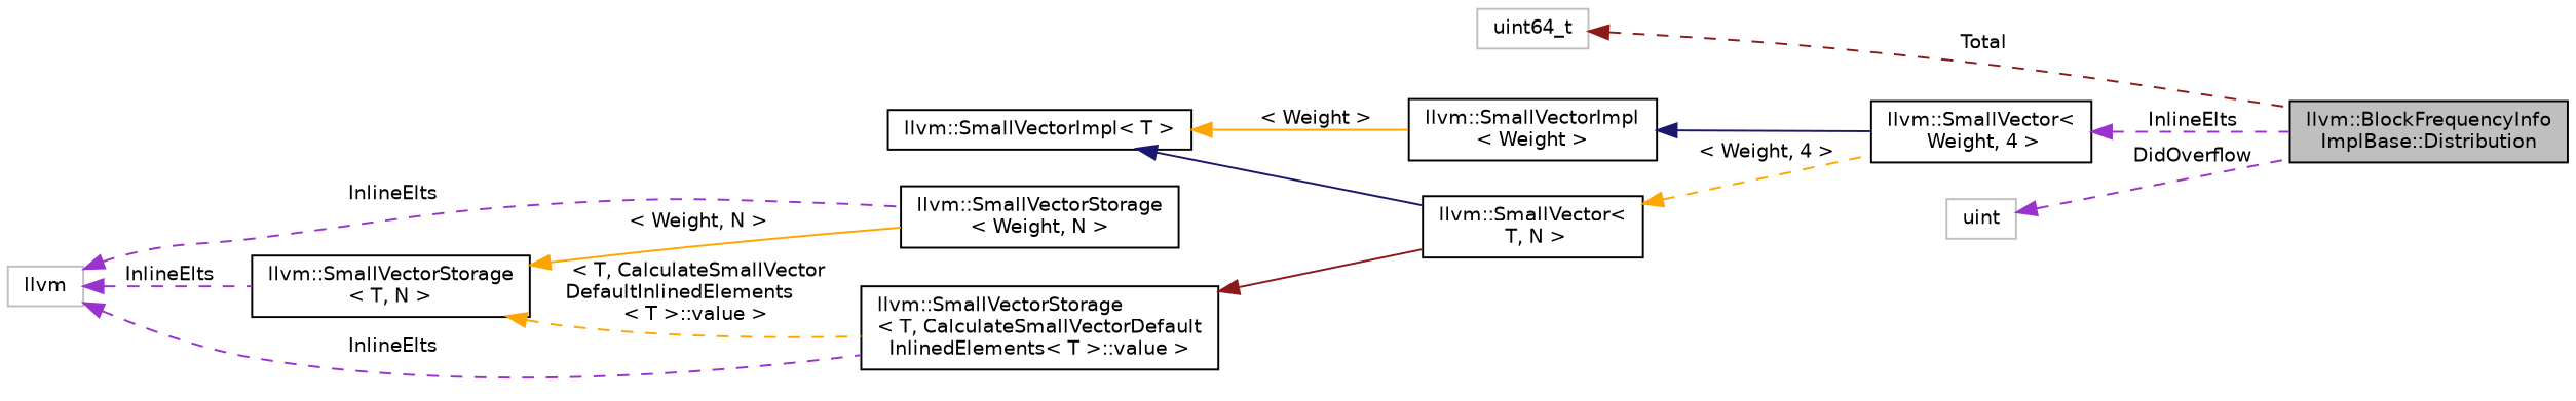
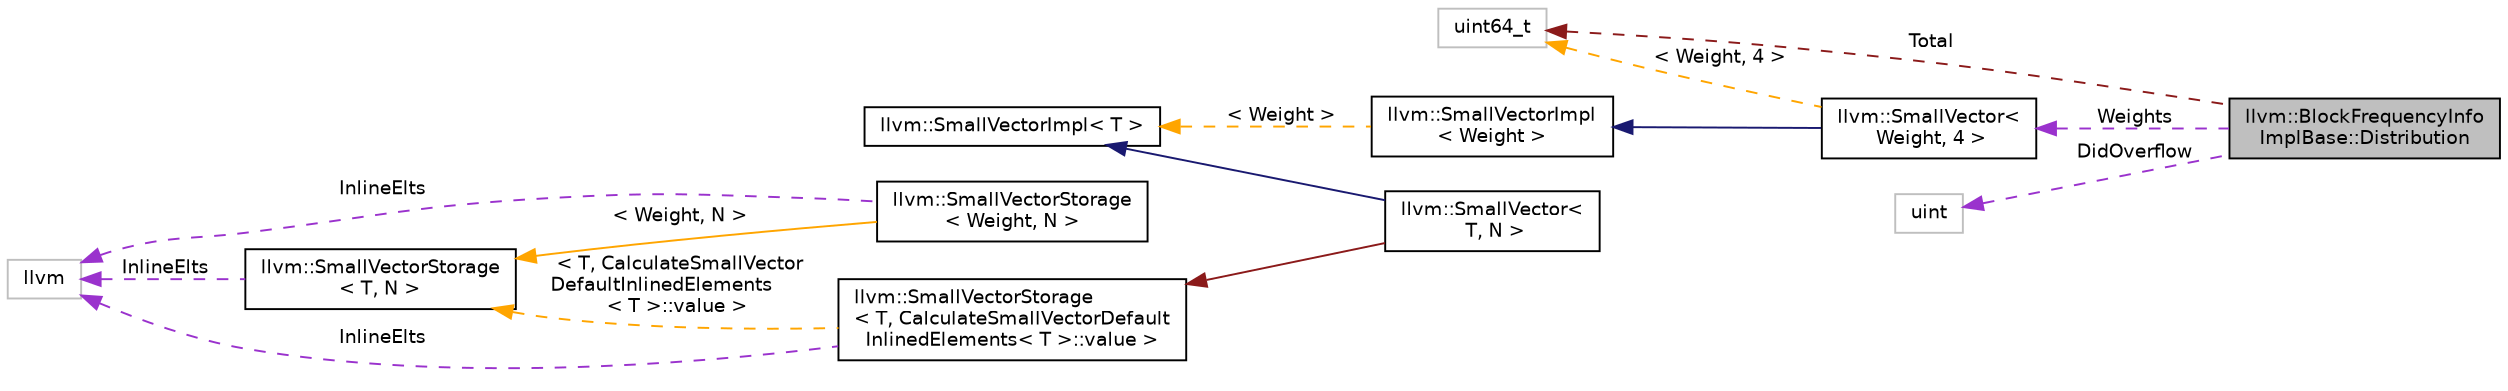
  digraph {
    rankdir=LR
    node [color=black fontname=Helvetica fontsize=10 shape=record]
    edge [color=darkorchid3 dir=back fontname=Helvetica fontsize=10 labelfontname=Helvetica labelfontsize=10 style=dashed]
    n1 [fillcolor=grey75 fontcolor=black height=0.2 label="llvm::BlockFrequencyInfo\lImplBase::Distribution" style=filled width=0.4]
    n2 [color=grey75 height=0.2 label=uint64_t width=0.4]
    n3 [height=0.2 label="llvm::SmallVector\<\l Weight, 4 \>" width=0.4]
    n4 [height=0.2 label="llvm::SmallVectorImpl\l\< Weight \>" width=0.4]
    n5 [height=0.2 label="llvm::SmallVectorImpl\< T \>" width=0.4]
    n6 [height=0.2 label="llvm::SmallVector\<\l T, N \>" width=0.4]
    n7 [height=0.2 label="llvm::SmallVectorStorage\l\< Weight, N \>" width=0.4]
    n8 [color=grey75 height=0.2 label=llvm width=0.4]
    n9 [height=0.2 label="llvm::SmallVectorStorage\l\< T, N \>" width=0.4]
    n10 [height=0.2 label="llvm::SmallVectorStorage\l\< T, CalculateSmallVectorDefault\lInlinedElements\< T \>::value \>" width=0.4]
    n11 [color=grey75 height=0.2 label=uint width=0.4]
    n2 -> n1 [color=firebrick4 label=" Total"]
-   n3 -> n1 [label=" InlineElts"]
+   n3 -> n1 [label=" Weights"]
    n4 -> n3 [color=midnightblue style=solid]
-   n5 -> n4 [color=orange label=" \< Weight \>" style=solid]
+   n5 -> n4 [color=orange label=" \< Weight \>"]
    n5 -> n6 [color=midnightblue style=solid]
-   n6 -> n3 [color=orange label=" \< Weight, 4 \>"]
+   n2 -> n3 [color=orange label=" \< Weight, 4 \>"]
    n8 -> n7 [label=" InlineElts"]
    n8 -> n9 [label=" InlineElts"]
    n8 -> n10 [label=" InlineElts"]
    n9 -> n7 [color=orange label=" \< Weight, N \>" style=solid]
    n9 -> n10 [color=orange label=" \< T, CalculateSmallVector\lDefaultInlinedElements\l\< T \>::value \>"]
    n10 -> n6 [color=firebrick4 style=solid]
    n11 -> n1 [label=" DidOverflow"]
  }
